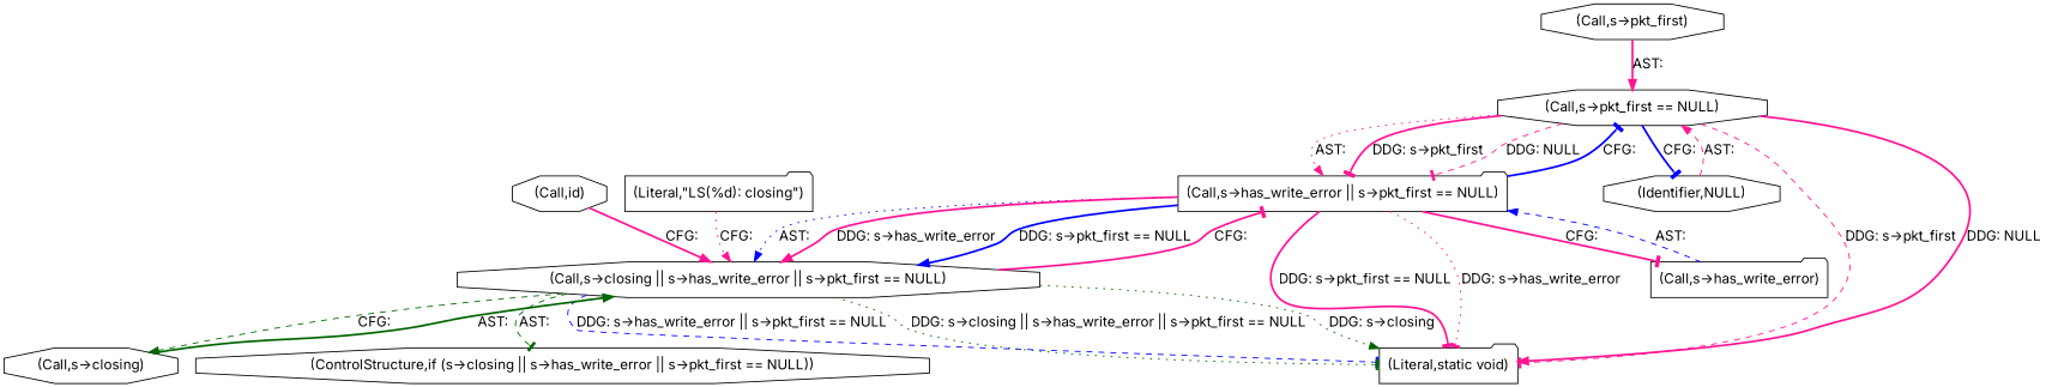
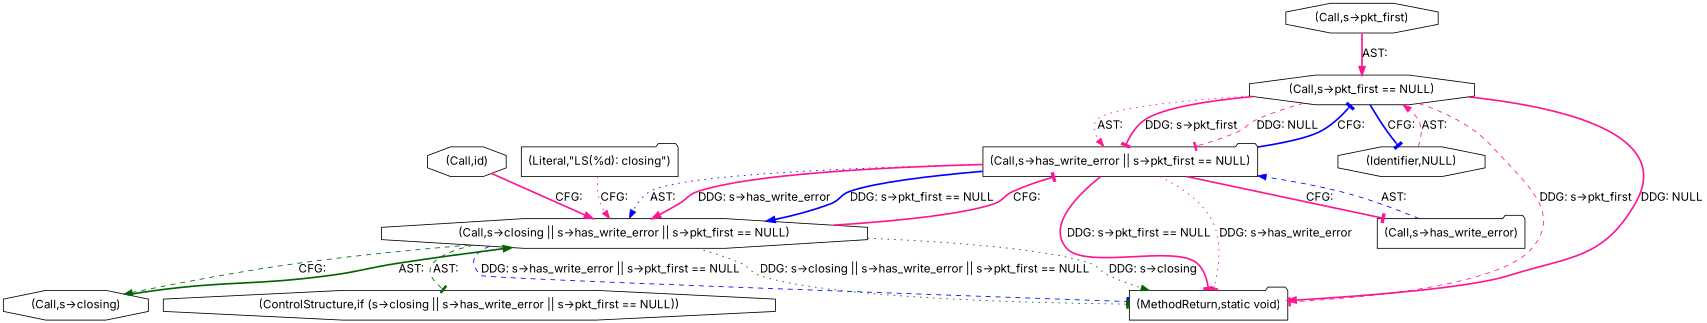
  digraph {
    fontname=Inter
    node [fontname=Inter shape=octagon]
    edge [arrowhead=normal color=deeppink fontname=Inter style=bold]
    n1 [label="(Call,s->pkt_first == NULL)"]
    n2 [label="(Call,s->has_write_error || s->pkt_first == NULL)" shape=folder]
    n3 [label="(Identifier,NULL)"]
-   n4 [label="(Literal,static void)" shape=folder]
+   n4 [label="(MethodReturn,static void)" shape=folder]
    n5 [label="(Call,s->closing || s->has_write_error || s->pkt_first == NULL)"]
    n6 [label="(Call,s->has_write_error)" shape=folder]
    n7 [label="(Call,s->closing)"]
    n8 [label="(ControlStructure,if (s->closing || s->has_write_error || s->pkt_first == NULL))"]
    n9 [label="(Call,id)"]
    n10 [label="(Call,s->pkt_first)"]
    n11 [label="(Literal,\"LS(%d): closing\")" shape=folder]
    n1 -> n2 [label="AST: " style=dotted]
    n1 -> n2 [arrowhead=tee label="DDG: s->pkt_first"]
    n1 -> n2 [arrowhead=tee label="DDG: NULL" style=dashed]
    n1 -> n3 [arrowhead=tee color=blue label="CFG: "]
    n1 -> n4 [arrowhead=tee label="DDG: s->pkt_first" style=dashed]
    n1 -> n4 [label="DDG: NULL"]
    n2 -> n1 [arrowhead=tee color=blue label="CFG: "]
    n2 -> n4 [arrowhead=tee label="DDG: s->pkt_first == NULL"]
    n2 -> n4 [arrowhead=tee label="DDG: s->has_write_error" style=dotted]
    n2 -> n5 [color=blue label="AST: " style=dotted]
    n2 -> n5 [label="DDG: s->has_write_error"]
    n2 -> n5 [color=blue label="DDG: s->pkt_first == NULL"]
    n2 -> n6 [arrowhead=tee label="CFG: "]
    n3 -> n1 [label="AST: " style=dashed]
    n5 -> n2 [arrowhead=tee label="CFG: "]
    n5 -> n4 [arrowhead=tee color=blue label="DDG: s->has_write_error || s->pkt_first == NULL" style=dashed]
    n5 -> n4 [arrowhead=tee color=darkgreen label="DDG: s->closing || s->has_write_error || s->pkt_first == NULL" style=dotted]
    n5 -> n4 [color=darkgreen label="DDG: s->closing" style=dotted]
    n5 -> n7 [color=darkgreen label="CFG: " style=dashed]
    n5 -> n8 [arrowhead=tee color=darkgreen label="AST: " style=dashed]
    n6 -> n2 [color=blue label="AST: " style=dashed]
    n7 -> n5 [color=darkgreen label="AST: "]
    n9 -> n5 [label="CFG: "]
    n10 -> n1 [label="AST: "]
    n11 -> n5 [label="CFG: " style=dotted]
  }
